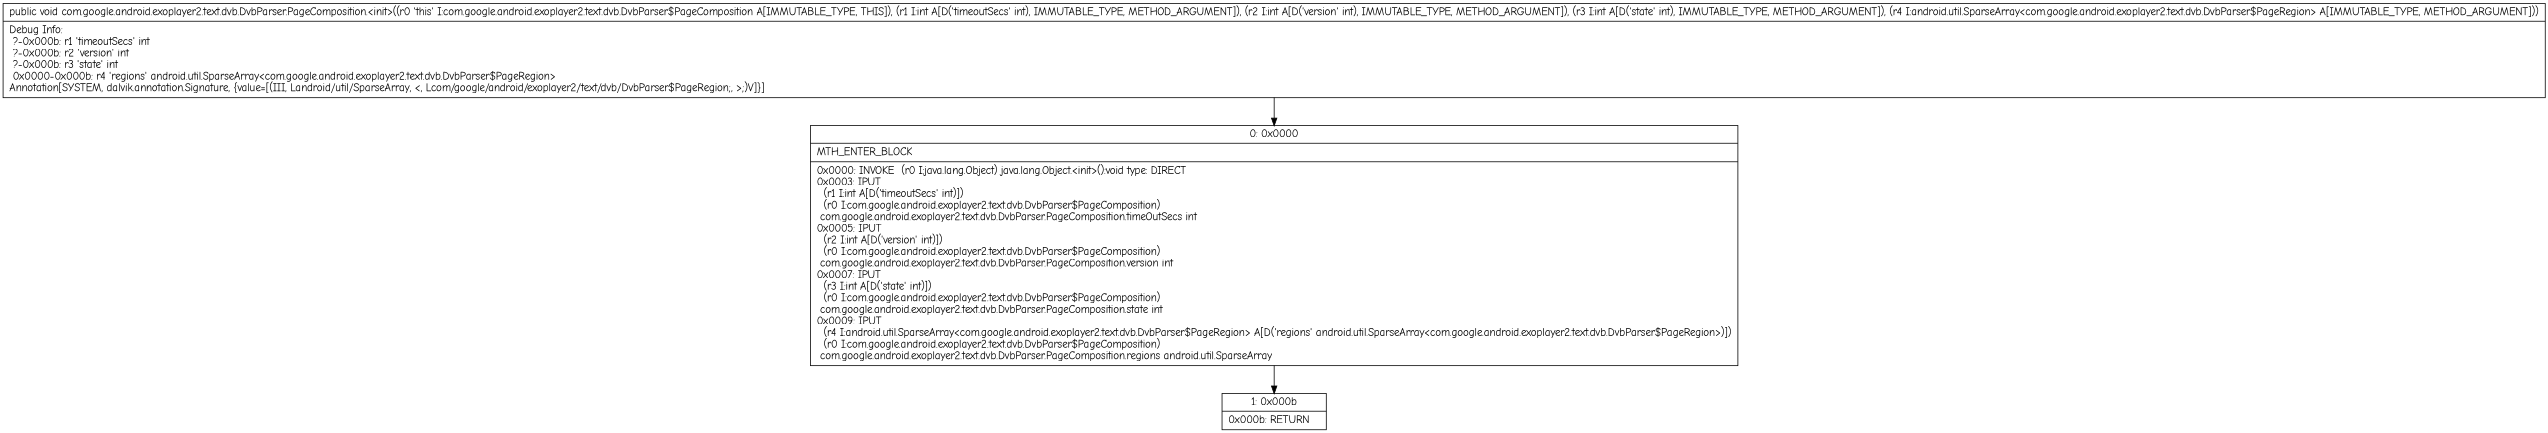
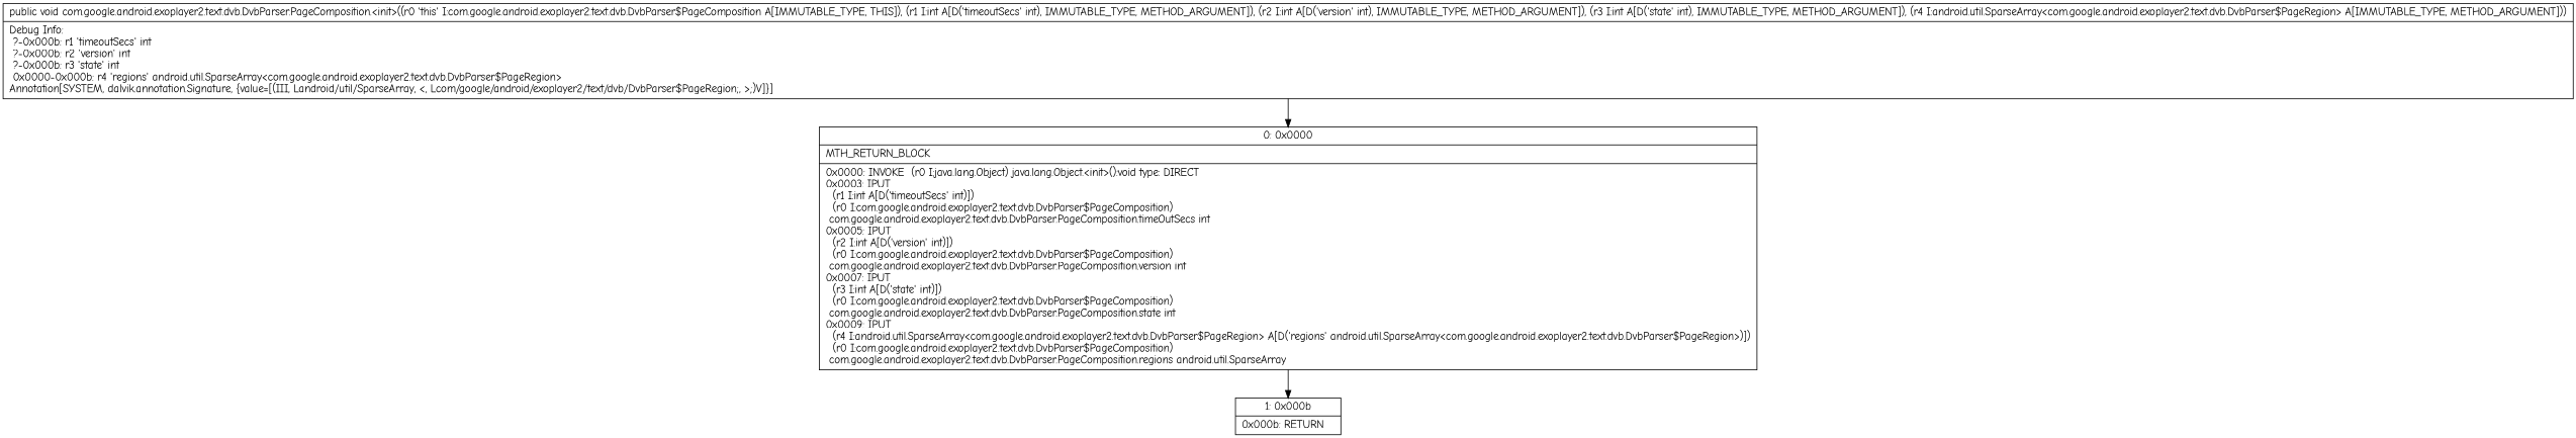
  digraph {
    fontname="Comic Neue"
    node [shape=record fontname="Comic Neue"]
    edge [fontname="Comic Neue"]
-   n1 [label="{0\:\ 0x0000|MTH_ENTER_BLOCK\l|0x0000: INVOKE  (r0 I:java.lang.Object) java.lang.Object.\<init\>():void type: DIRECT \l0x0003: IPUT  \l  (r1 I:int A[D('timeoutSecs' int)])\l  (r0 I:com.google.android.exoplayer2.text.dvb.DvbParser$PageComposition)\l com.google.android.exoplayer2.text.dvb.DvbParser.PageComposition.timeOutSecs int \l0x0005: IPUT  \l  (r2 I:int A[D('version' int)])\l  (r0 I:com.google.android.exoplayer2.text.dvb.DvbParser$PageComposition)\l com.google.android.exoplayer2.text.dvb.DvbParser.PageComposition.version int \l0x0007: IPUT  \l  (r3 I:int A[D('state' int)])\l  (r0 I:com.google.android.exoplayer2.text.dvb.DvbParser$PageComposition)\l com.google.android.exoplayer2.text.dvb.DvbParser.PageComposition.state int \l0x0009: IPUT  \l  (r4 I:android.util.SparseArray\<com.google.android.exoplayer2.text.dvb.DvbParser$PageRegion\> A[D('regions' android.util.SparseArray\<com.google.android.exoplayer2.text.dvb.DvbParser$PageRegion\>)])\l  (r0 I:com.google.android.exoplayer2.text.dvb.DvbParser$PageComposition)\l com.google.android.exoplayer2.text.dvb.DvbParser.PageComposition.regions android.util.SparseArray \l}"]
+   n1 [label="{0\:\ 0x0000|MTH_RETURN_BLOCK\l|0x0000: INVOKE  (r0 I:java.lang.Object) java.lang.Object.\<init\>():void type: DIRECT \l0x0003: IPUT  \l  (r1 I:int A[D('timeoutSecs' int)])\l  (r0 I:com.google.android.exoplayer2.text.dvb.DvbParser$PageComposition)\l com.google.android.exoplayer2.text.dvb.DvbParser.PageComposition.timeOutSecs int \l0x0005: IPUT  \l  (r2 I:int A[D('version' int)])\l  (r0 I:com.google.android.exoplayer2.text.dvb.DvbParser$PageComposition)\l com.google.android.exoplayer2.text.dvb.DvbParser.PageComposition.version int \l0x0007: IPUT  \l  (r3 I:int A[D('state' int)])\l  (r0 I:com.google.android.exoplayer2.text.dvb.DvbParser$PageComposition)\l com.google.android.exoplayer2.text.dvb.DvbParser.PageComposition.state int \l0x0009: IPUT  \l  (r4 I:android.util.SparseArray\<com.google.android.exoplayer2.text.dvb.DvbParser$PageRegion\> A[D('regions' android.util.SparseArray\<com.google.android.exoplayer2.text.dvb.DvbParser$PageRegion\>)])\l  (r0 I:com.google.android.exoplayer2.text.dvb.DvbParser$PageComposition)\l com.google.android.exoplayer2.text.dvb.DvbParser.PageComposition.regions android.util.SparseArray \l}"]
    n2 [label="{1\:\ 0x000b|0x000b: RETURN   \l}"]
    n3 [label="{public void com.google.android.exoplayer2.text.dvb.DvbParser.PageComposition.\<init\>((r0 'this' I:com.google.android.exoplayer2.text.dvb.DvbParser$PageComposition A[IMMUTABLE_TYPE, THIS]), (r1 I:int A[D('timeoutSecs' int), IMMUTABLE_TYPE, METHOD_ARGUMENT]), (r2 I:int A[D('version' int), IMMUTABLE_TYPE, METHOD_ARGUMENT]), (r3 I:int A[D('state' int), IMMUTABLE_TYPE, METHOD_ARGUMENT]), (r4 I:android.util.SparseArray\<com.google.android.exoplayer2.text.dvb.DvbParser$PageRegion\> A[IMMUTABLE_TYPE, METHOD_ARGUMENT]))  | Debug Info:\l  ?\-0x000b: r1 'timeoutSecs' int\l  ?\-0x000b: r2 'version' int\l  ?\-0x000b: r3 'state' int\l  0x0000\-0x000b: r4 'regions' android.util.SparseArray\<com.google.android.exoplayer2.text.dvb.DvbParser$PageRegion\>\lAnnotation[SYSTEM, dalvik.annotation.Signature, \{value=[(III, Landroid\/util\/SparseArray, \<, Lcom\/google\/android\/exoplayer2\/text\/dvb\/DvbParser$PageRegion;, \>;)V]\}]\l}"]
    n1 -> n2
    n3 -> n1
  }
